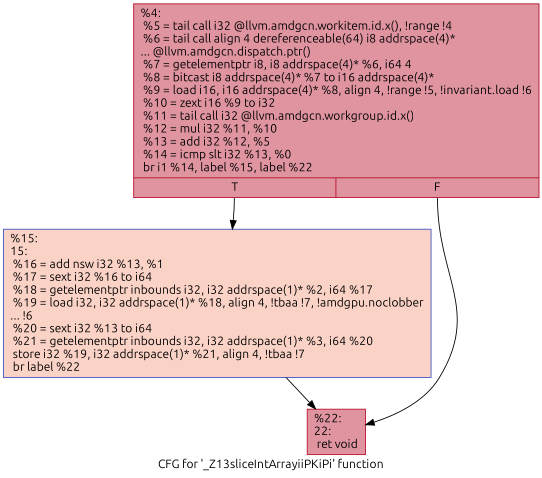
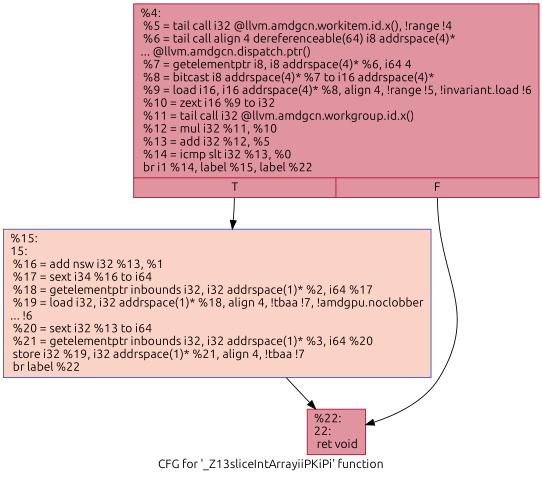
  digraph {
    label="CFG for '_Z13sliceIntArrayiiPKiPi' function"
    fontname=Ubuntu
    node [color="#b70d28ff" fillcolor="#b70d2870" shape=record style=filled fontname=Ubuntu]
    edge [fontname=Ubuntu]
    n1 [label="{%4:\l  %5 = tail call i32 @llvm.amdgcn.workitem.id.x(), !range !4\l  %6 = tail call align 4 dereferenceable(64) i8 addrspace(4)*\l... @llvm.amdgcn.dispatch.ptr()\l  %7 = getelementptr i8, i8 addrspace(4)* %6, i64 4\l  %8 = bitcast i8 addrspace(4)* %7 to i16 addrspace(4)*\l  %9 = load i16, i16 addrspace(4)* %8, align 4, !range !5, !invariant.load !6\l  %10 = zext i16 %9 to i32\l  %11 = tail call i32 @llvm.amdgcn.workgroup.id.x()\l  %12 = mul i32 %11, %10\l  %13 = add i32 %12, %5\l  %14 = icmp slt i32 %13, %0\l  br i1 %14, label %15, label %22\l|{<s0>T|<s1>F}}"]
-   n2 [color="#3d50c3ff" fillcolor="#f59c7d70" label="{%15:\l15:                                               \l  %16 = add nsw i32 %13, %1\l  %17 = sext i32 %16 to i64\l  %18 = getelementptr inbounds i32, i32 addrspace(1)* %2, i64 %17\l  %19 = load i32, i32 addrspace(1)* %18, align 4, !tbaa !7, !amdgpu.noclobber\l... !6\l  %20 = sext i32 %13 to i64\l  %21 = getelementptr inbounds i32, i32 addrspace(1)* %3, i64 %20\l  store i32 %19, i32 addrspace(1)* %21, align 4, !tbaa !7\l  br label %22\l}"]
+   n2 [color="#3d50c3ff" fillcolor="#f59c7d70" label="{%15:\l15:                                               \l  %16 = add nsw i32 %13, %1\l  %17 = sext i34 %16 to i64\l  %18 = getelementptr inbounds i32, i32 addrspace(1)* %2, i64 %17\l  %19 = load i32, i32 addrspace(1)* %18, align 4, !tbaa !7, !amdgpu.noclobber\l... !6\l  %20 = sext i32 %13 to i64\l  %21 = getelementptr inbounds i32, i32 addrspace(1)* %3, i64 %20\l  store i32 %19, i32 addrspace(1)* %21, align 4, !tbaa !7\l  br label %22\l}"]
    n3 [label="{%22:\l22:                                               \l  ret void\l}"]
    n1 -> n2 [tailport=s0]
    n1 -> n3 [tailport=s1]
    n2 -> n3
  }
